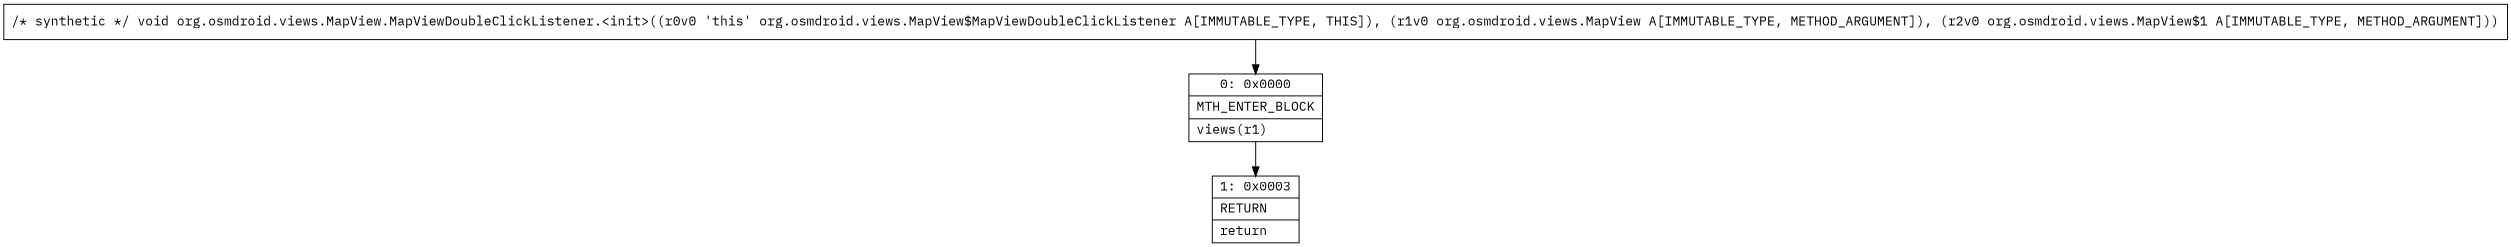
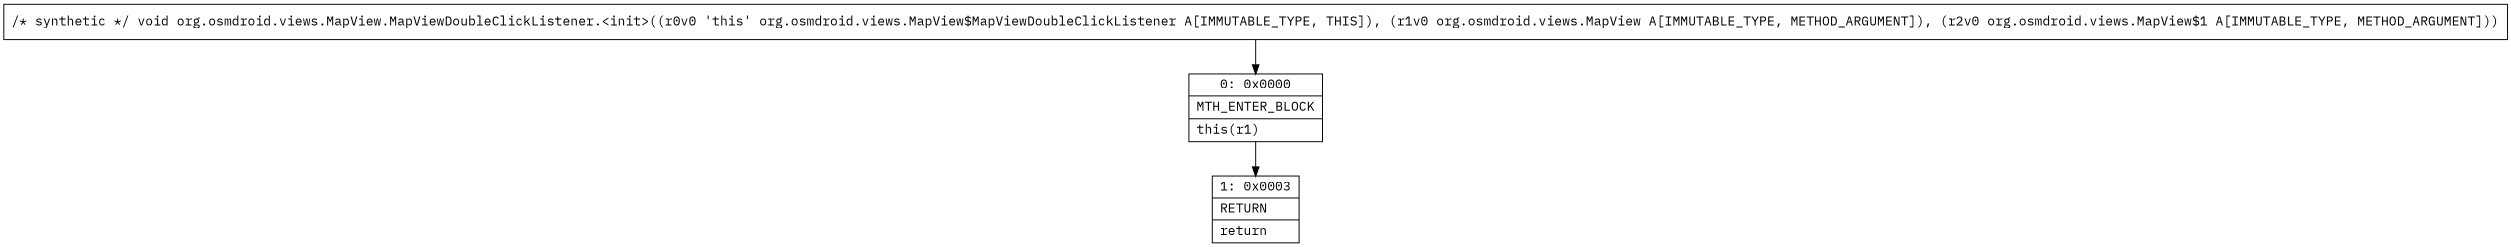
  digraph {
    fontname="IBM Plex Mono"
    node [shape=record fontname="IBM Plex Mono"]
    edge [fontname="IBM Plex Mono"]
-   n1 [label="{0\:\ 0x0000|MTH_ENTER_BLOCK\l|views(r1)\l}"]
+   n1 [label="{0\:\ 0x0000|MTH_ENTER_BLOCK\l|this(r1)\l}"]
    n2 [label="{1\:\ 0x0003|RETURN\l|return\l}"]
    n3 [label="{\/* synthetic *\/ void org.osmdroid.views.MapView.MapViewDoubleClickListener.\<init\>((r0v0 'this' org.osmdroid.views.MapView$MapViewDoubleClickListener A[IMMUTABLE_TYPE, THIS]), (r1v0 org.osmdroid.views.MapView A[IMMUTABLE_TYPE, METHOD_ARGUMENT]), (r2v0 org.osmdroid.views.MapView$1 A[IMMUTABLE_TYPE, METHOD_ARGUMENT])) }"]
    n1 -> n2
    n3 -> n1
  }
